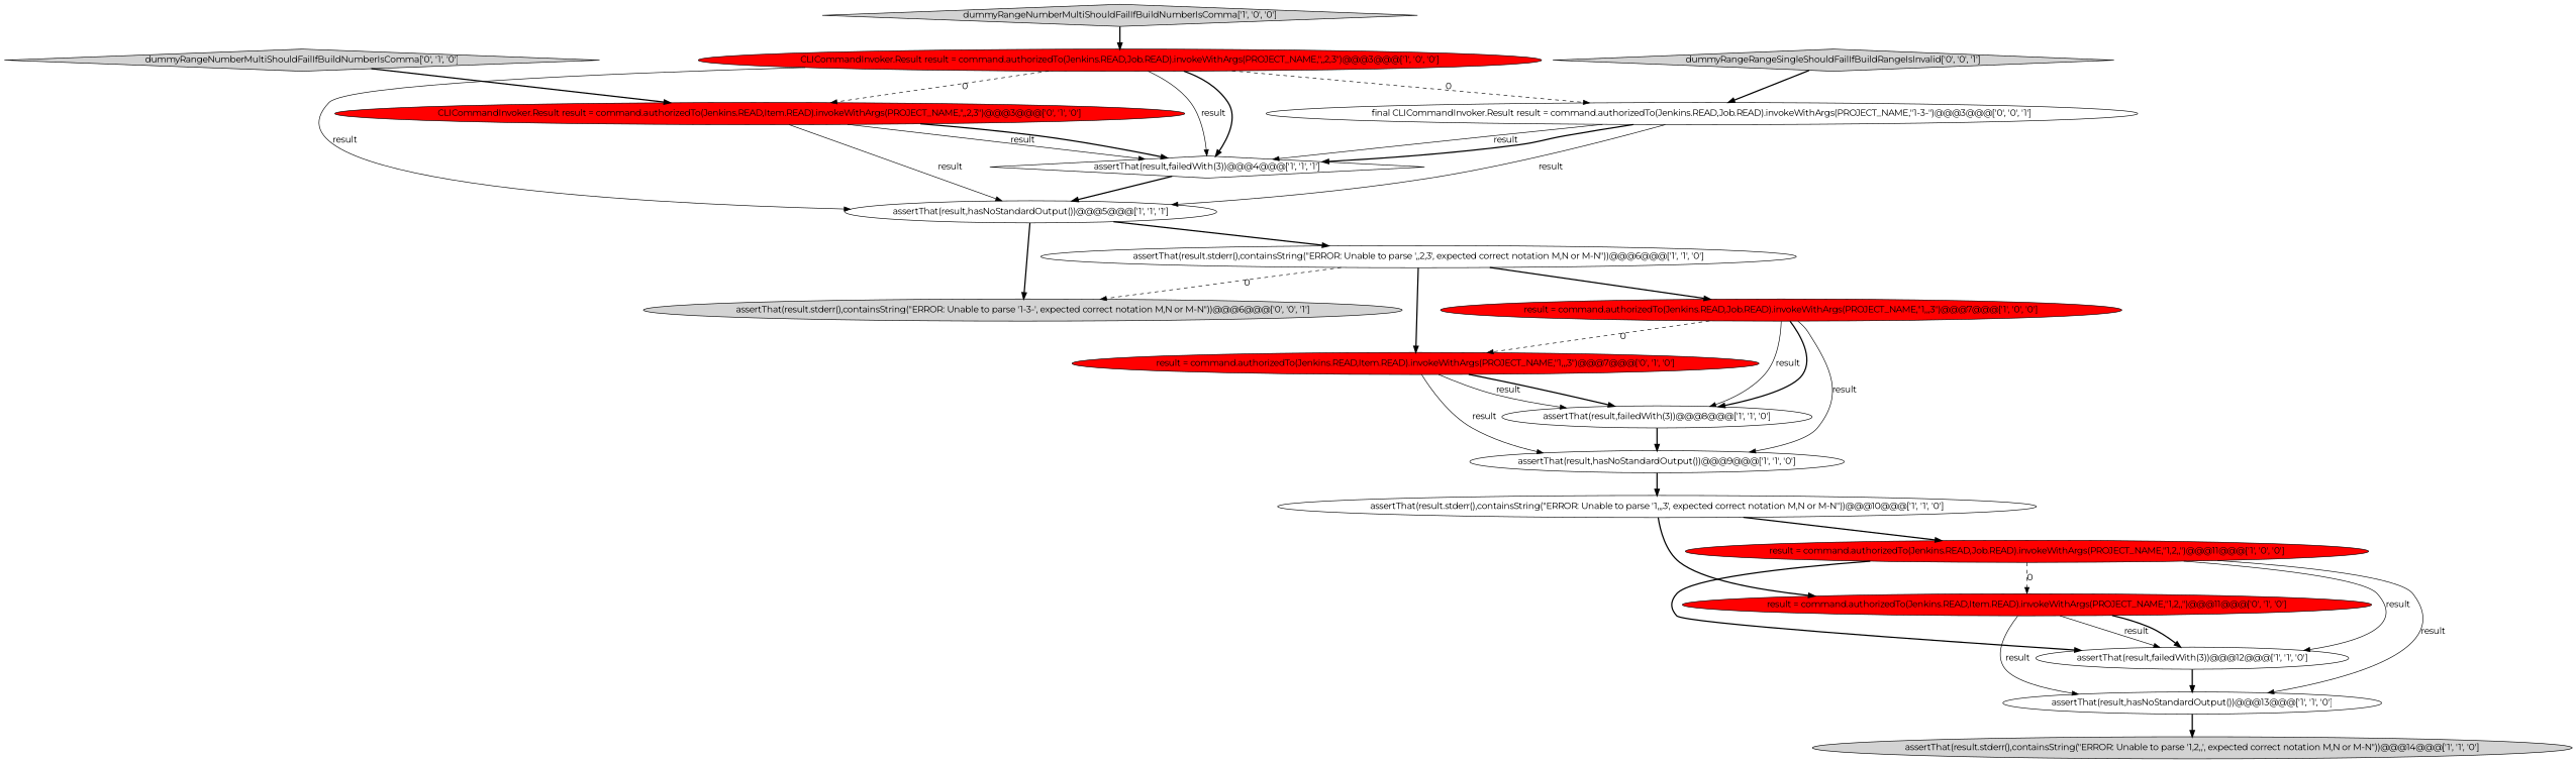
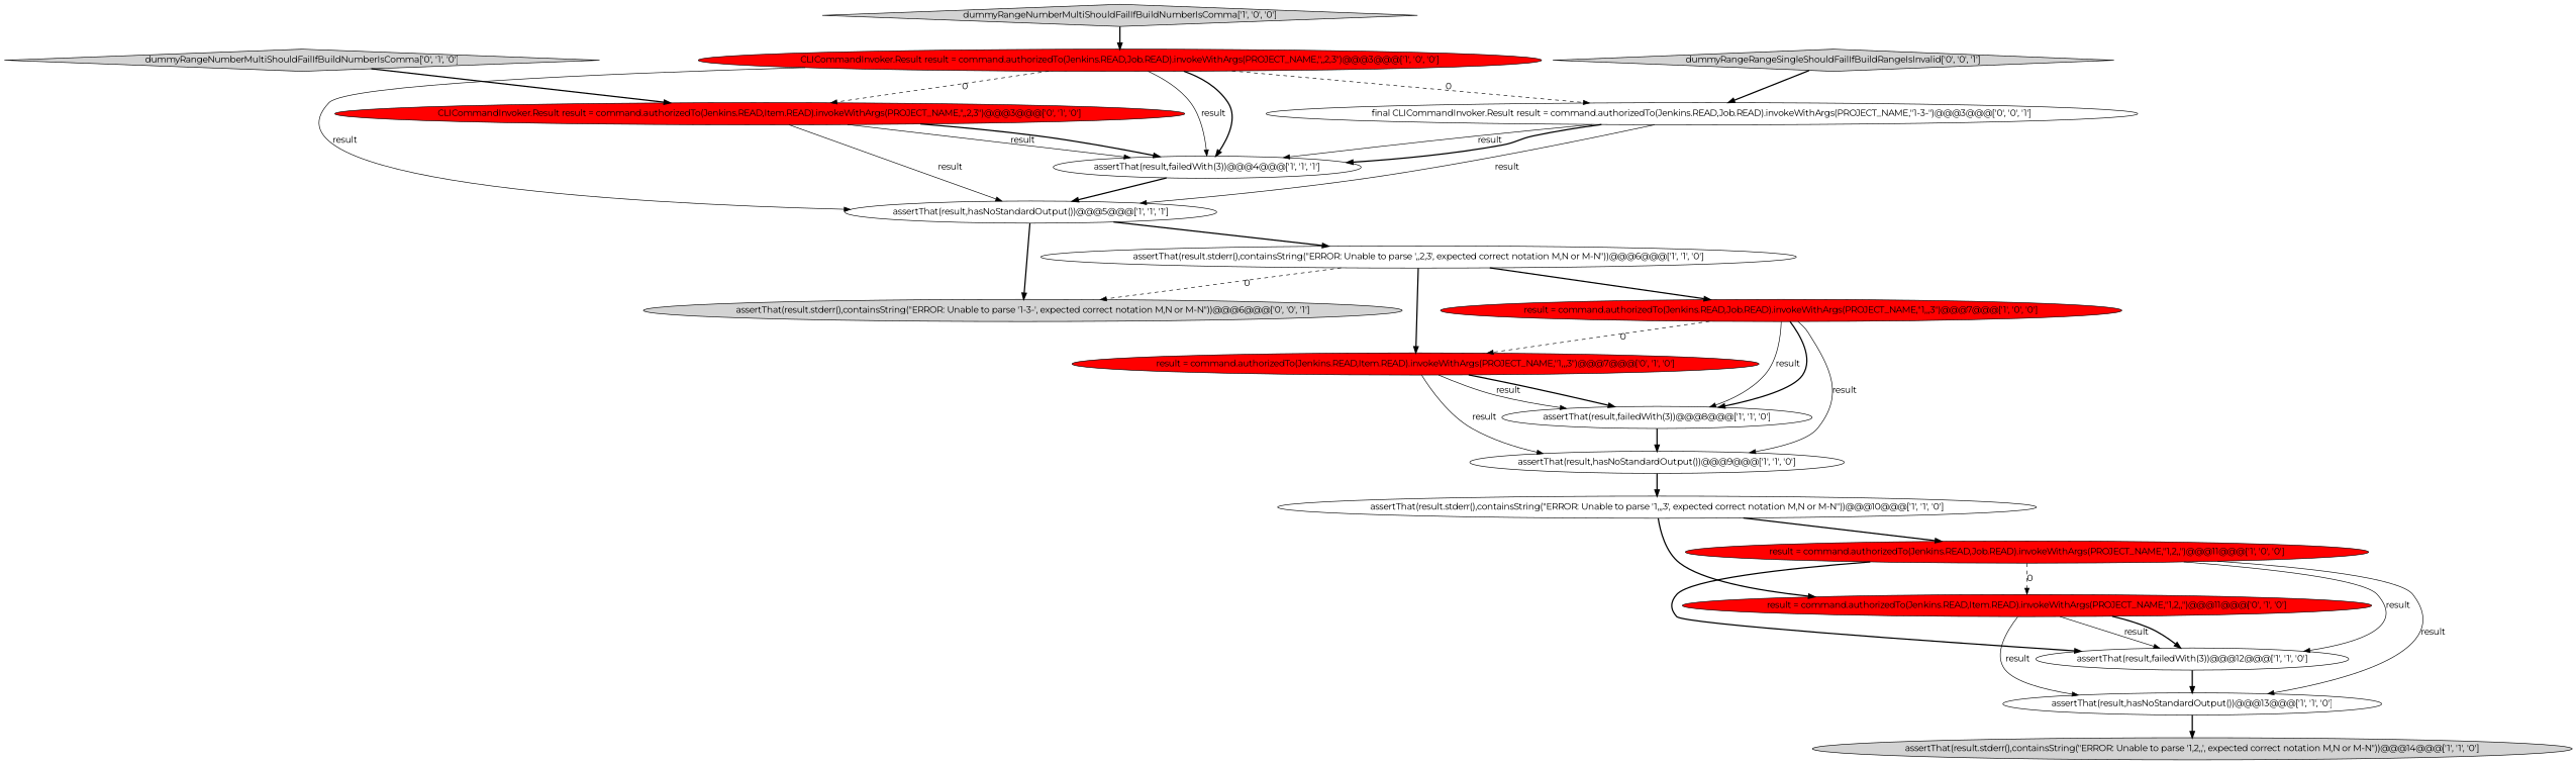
  digraph {
    fontname=Montserrat
    node [fillcolor=white shape=ellipse style=filled fontname=Montserrat]
    edge [style=bold fontname=Montserrat]
    n1 [fillcolor=red label="CLICommandInvoker.Result result = command.authorizedTo(Jenkins.READ,Item.READ).invokeWithArgs(PROJECT_NAME,\",,2,3\")@@@3@@@['0', '1', '0']"]
    n2 [label="assertThat(result,hasNoStandardOutput())@@@5@@@['1', '1', '1']"]
-   n3 [label="assertThat(result,failedWith(3))@@@4@@@['1', '1', '1']" shape=diamond]
+   n3 [label="assertThat(result,failedWith(3))@@@4@@@['1', '1', '1']"]
    n4 [label="assertThat(result,hasNoStandardOutput())@@@9@@@['1', '1', '0']"]
    n5 [label="assertThat(result.stderr(),containsString(\"ERROR: Unable to parse '1,,,3', expected correct notation M,N or M-N\"))@@@10@@@['1', '1', '0']"]
    n6 [fillcolor=lightgray label="assertThat(result.stderr(),containsString(\"ERROR: Unable to parse '1,2,,', expected correct notation M,N or M-N\"))@@@14@@@['1', '1', '0']"]
    n7 [fillcolor=lightgray label="dummyRangeNumberMultiShouldFailIfBuildNumberIsComma['0', '1', '0']" shape=diamond]
    n8 [fillcolor=red label="CLICommandInvoker.Result result = command.authorizedTo(Jenkins.READ,Job.READ).invokeWithArgs(PROJECT_NAME,\",,2,3\")@@@3@@@['1', '0', '0']"]
    n9 [label="final CLICommandInvoker.Result result = command.authorizedTo(Jenkins.READ,Job.READ).invokeWithArgs(PROJECT_NAME,\"1-3-\")@@@3@@@['0', '0', '1']"]
    n10 [label="assertThat(result,failedWith(3))@@@8@@@['1', '1', '0']"]
    n11 [fillcolor=red label="result = command.authorizedTo(Jenkins.READ,Item.READ).invokeWithArgs(PROJECT_NAME,\"1,,,3\")@@@7@@@['0', '1', '0']"]
    n12 [label="assertThat(result.stderr(),containsString(\"ERROR: Unable to parse ',,2,3', expected correct notation M,N or M-N\"))@@@6@@@['1', '1', '0']"]
    n13 [fillcolor=red label="result = command.authorizedTo(Jenkins.READ,Job.READ).invokeWithArgs(PROJECT_NAME,\"1,,,3\")@@@7@@@['1', '0', '0']"]
    n14 [fillcolor=lightgray label="assertThat(result.stderr(),containsString(\"ERROR: Unable to parse '1-3-', expected correct notation M,N or M-N\"))@@@6@@@['0', '0', '1']"]
    n15 [fillcolor=red label="result = command.authorizedTo(Jenkins.READ,Job.READ).invokeWithArgs(PROJECT_NAME,\"1,2,,\")@@@11@@@['1', '0', '0']"]
    n16 [label="assertThat(result,failedWith(3))@@@12@@@['1', '1', '0']"]
    n17 [label="assertThat(result,hasNoStandardOutput())@@@13@@@['1', '1', '0']"]
    n18 [fillcolor=red label="result = command.authorizedTo(Jenkins.READ,Item.READ).invokeWithArgs(PROJECT_NAME,\"1,2,,\")@@@11@@@['0', '1', '0']"]
    n19 [fillcolor=lightgray label="dummyRangeRangeSingleShouldFailIfBuildRangeIsInvalid['0', '0', '1']" shape=diamond]
    n20 [fillcolor=lightgray label="dummyRangeNumberMultiShouldFailIfBuildNumberIsComma['1', '0', '0']" shape=diamond]
    n1 -> n2 [label=result style=solid]
    n1 -> n3 [label=result style=solid]
    n1 -> n3
    n2 -> n12
    n2 -> n14
    n3 -> n2
    n4 -> n5
    n5 -> n15
    n5 -> n18
    n7 -> n1
    n8 -> n1 [label=0 style=dashed]
    n8 -> n2 [label=result style=solid]
    n8 -> n3 [label=result style=solid]
    n8 -> n3
    n8 -> n9 [label=0 style=dashed]
    n9 -> n2 [label=result style=solid]
    n9 -> n3 [label=result style=solid]
    n9 -> n3
    n10 -> n4
    n11 -> n4 [label=result style=solid]
    n11 -> n10
    n11 -> n10 [label=result style=solid]
    n12 -> n11
    n12 -> n13
    n12 -> n14 [label=0 style=dashed]
    n13 -> n4 [label=result style=solid]
    n13 -> n10 [label=result style=solid]
    n13 -> n10
    n13 -> n11 [label=0 style=dashed]
    n15 -> n16 [label=result style=solid]
    n15 -> n16
    n15 -> n17 [label=result style=solid]
    n15 -> n18 [label=0 style=dashed]
    n16 -> n17
    n17 -> n6
    n18 -> n16 [label=result style=solid]
    n18 -> n16
    n18 -> n17 [label=result style=solid]
    n19 -> n9
    n20 -> n8
  }
